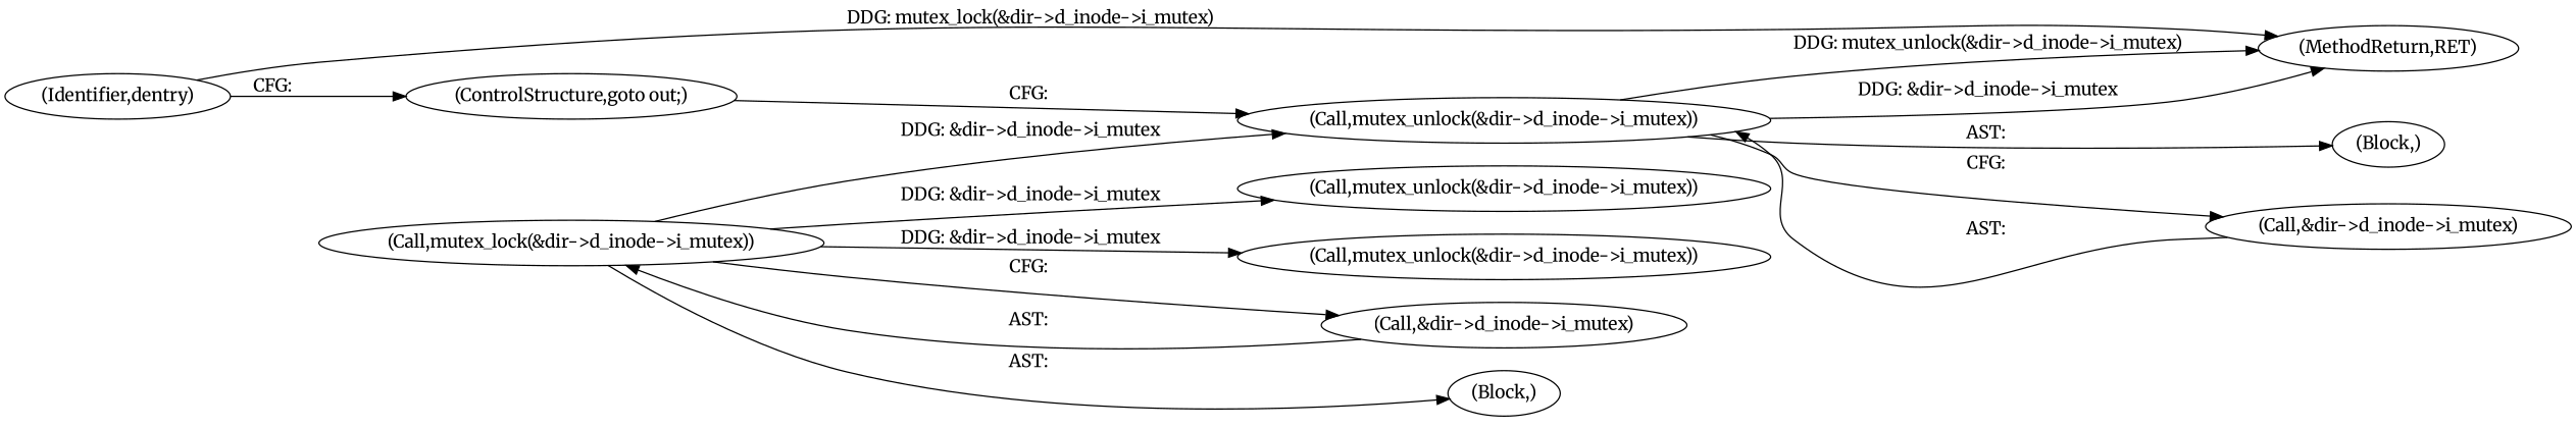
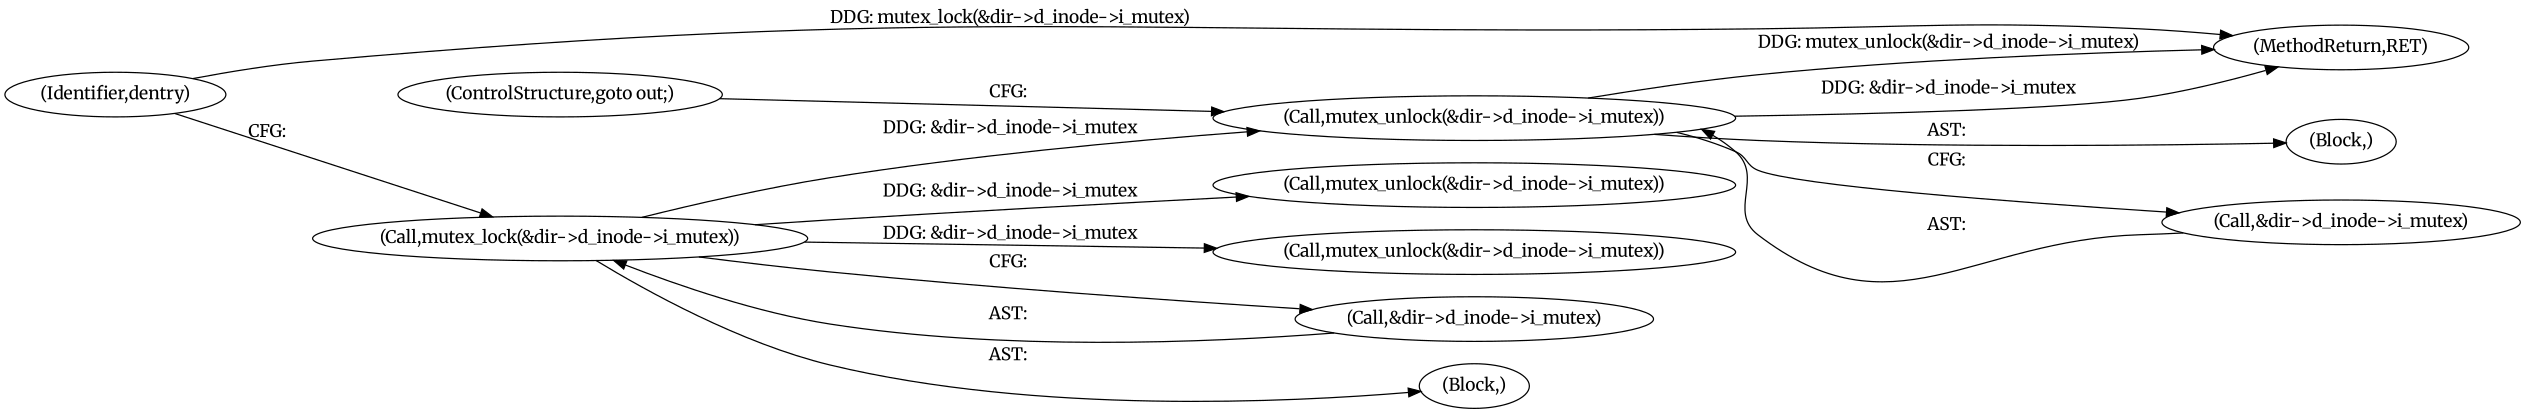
  digraph {
    fontname=Merriweather
    rankdir=LR
    node [fontname=Merriweather]
    edge [fontname=Merriweather]
    n1 [label="(Call,mutex_unlock(&dir->d_inode->i_mutex))"]
    n2 [label="(MethodReturn,RET)"]
    n3 [label="(Call,&dir->d_inode->i_mutex)"]
    n4 [label="(Block,)"]
    n5 [label="(Call,mutex_lock(&dir->d_inode->i_mutex))"]
    n6 [label="(Call,&dir->d_inode->i_mutex)"]
    n7 [label="(Block,)"]
    n8 [label="(Call,mutex_unlock(&dir->d_inode->i_mutex))"]
    n9 [label="(Call,mutex_unlock(&dir->d_inode->i_mutex))"]
    n10 [label="(ControlStructure,goto out;)"]
    n11 [label="(Identifier,dentry)"]
    n1 -> n2 [label="DDG: mutex_unlock(&dir->d_inode->i_mutex)"]
    n1 -> n2 [label="DDG: &dir->d_inode->i_mutex"]
    n1 -> n3 [label="CFG: "]
    n1 -> n4 [label="AST: "]
    n3 -> n1 [label="AST: "]
    n5 -> n1 [label="DDG: &dir->d_inode->i_mutex"]
    n5 -> n6 [label="CFG: "]
    n5 -> n7 [label="AST: "]
    n5 -> n8 [label="DDG: &dir->d_inode->i_mutex"]
    n5 -> n9 [label="DDG: &dir->d_inode->i_mutex"]
    n6 -> n5 [label="AST: "]
    n10 -> n1 [label="CFG: "]
    n11 -> n2 [label="DDG: mutex_lock(&dir->d_inode->i_mutex)"]
-   n11 -> n10 [label="CFG: "]
+   n11 -> n5 [label="CFG: "]
  }
